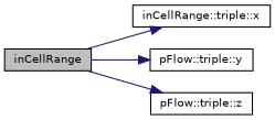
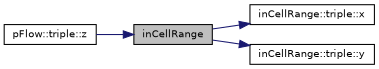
  digraph {
    rankdir=LR
    node [color=black fillcolor=white fontname=Helvetica fontsize=10 shape=record style=filled]
    edge [color=midnightblue fontname=Helvetica fontsize=10 labelfontname=Helvetica labelfontsize=10 style=solid]
    n1 [fillcolor=grey75 fontcolor=black height=0.2 label=inCellRange width=0.4]
    n2 [height=0.2 label="inCellRange::triple::x" width=0.4]
-   n3 [height=0.2 label="pFlow::triple::y" width=0.4]
+   n3 [height=0.2 label="inCellRange::triple::y" width=0.4]
    n4 [height=0.2 label="pFlow::triple::z" width=0.4]
    n1 -> n2
    n1 -> n3
-   n1 -> n4
+   n4 -> n1
  }
